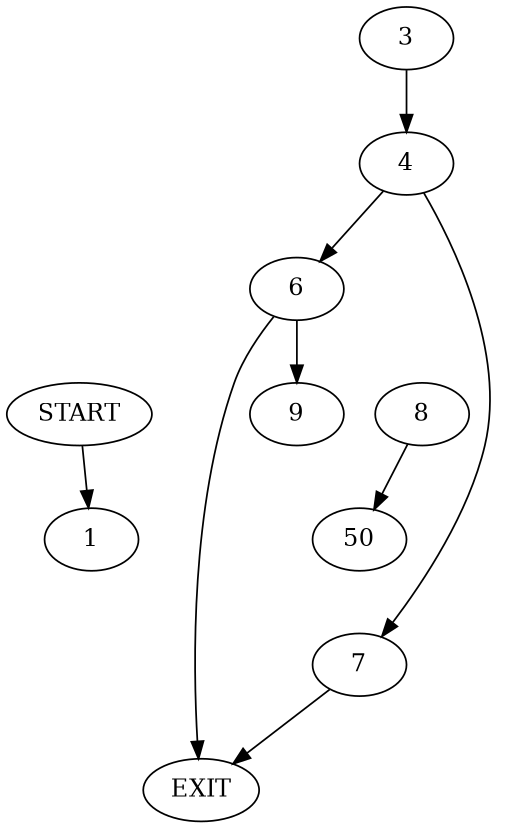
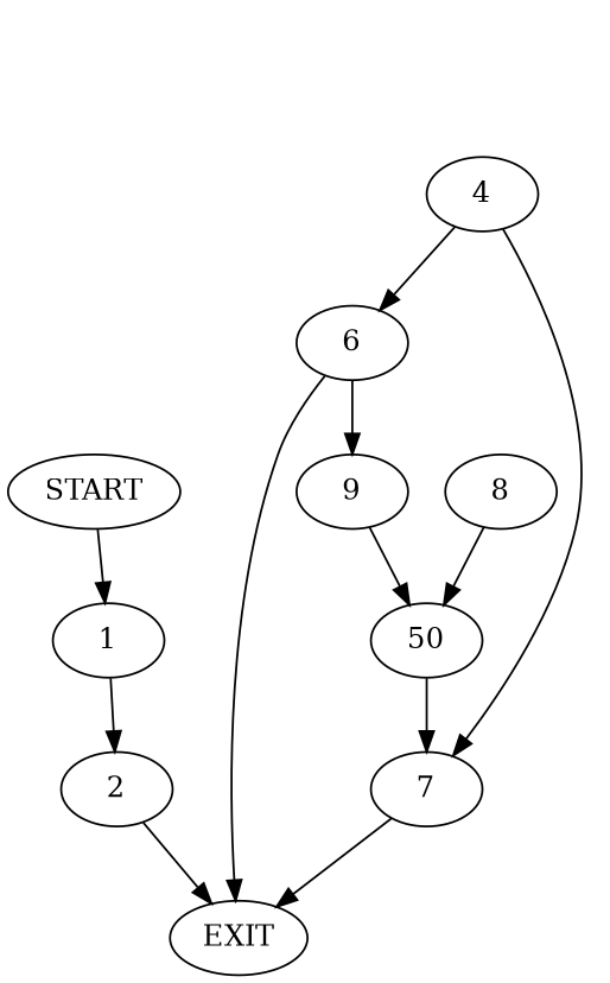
  digraph {
    n1 [label=START]
    1
+   2
    n4 [label=EXIT]
-   3
    4
    6
    7
    9
    n10 [label=50]
    8
    n1 -> 1
-   3 -> 4
+   1 -> 2
+   2 -> n4
    4 -> 6
    4 -> 7
    6 -> n4
    6 -> 9
    7 -> n4
+   9 -> n10
+   n10 -> 7
    8 -> n10
  }
